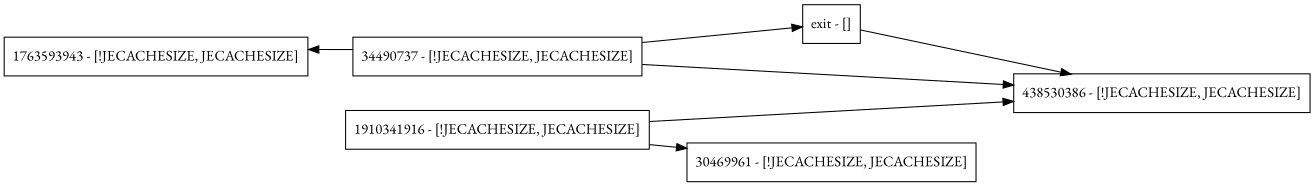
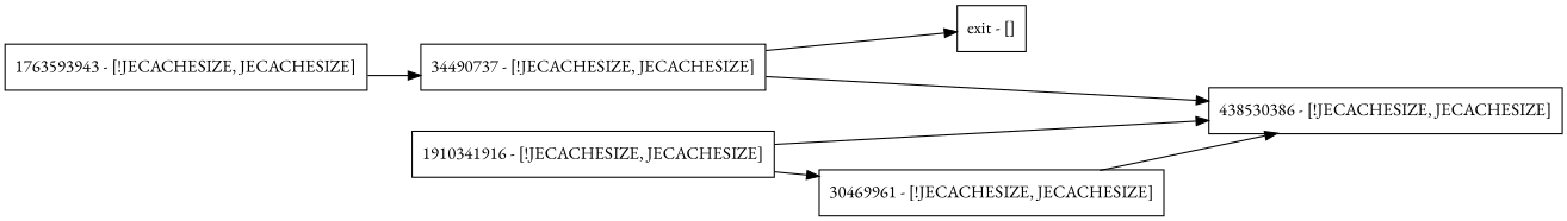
  digraph {
    fontname="EB Garamond"
    rankdir=LR
    node [fontname="EB Garamond" shape=record]
    edge [fontname="EB Garamond"]
    n1 [label="1763593943 - [!JECACHESIZE, JECACHESIZE]"]
    n2 [label="34490737 - [!JECACHESIZE, JECACHESIZE]"]
    n3 [label="exit - []"]
    n4 [label="438530386 - [!JECACHESIZE, JECACHESIZE]"]
    n5 [label="1910341916 - [!JECACHESIZE, JECACHESIZE]"]
    n6 [label="30469961 - [!JECACHESIZE, JECACHESIZE]"]
-   n2 -> n1
+   n1 -> n2
    n2 -> n3
    n2 -> n4
    n5 -> n4
    n5 -> n6
-   n3 -> n4
+   n6 -> n4
  }
